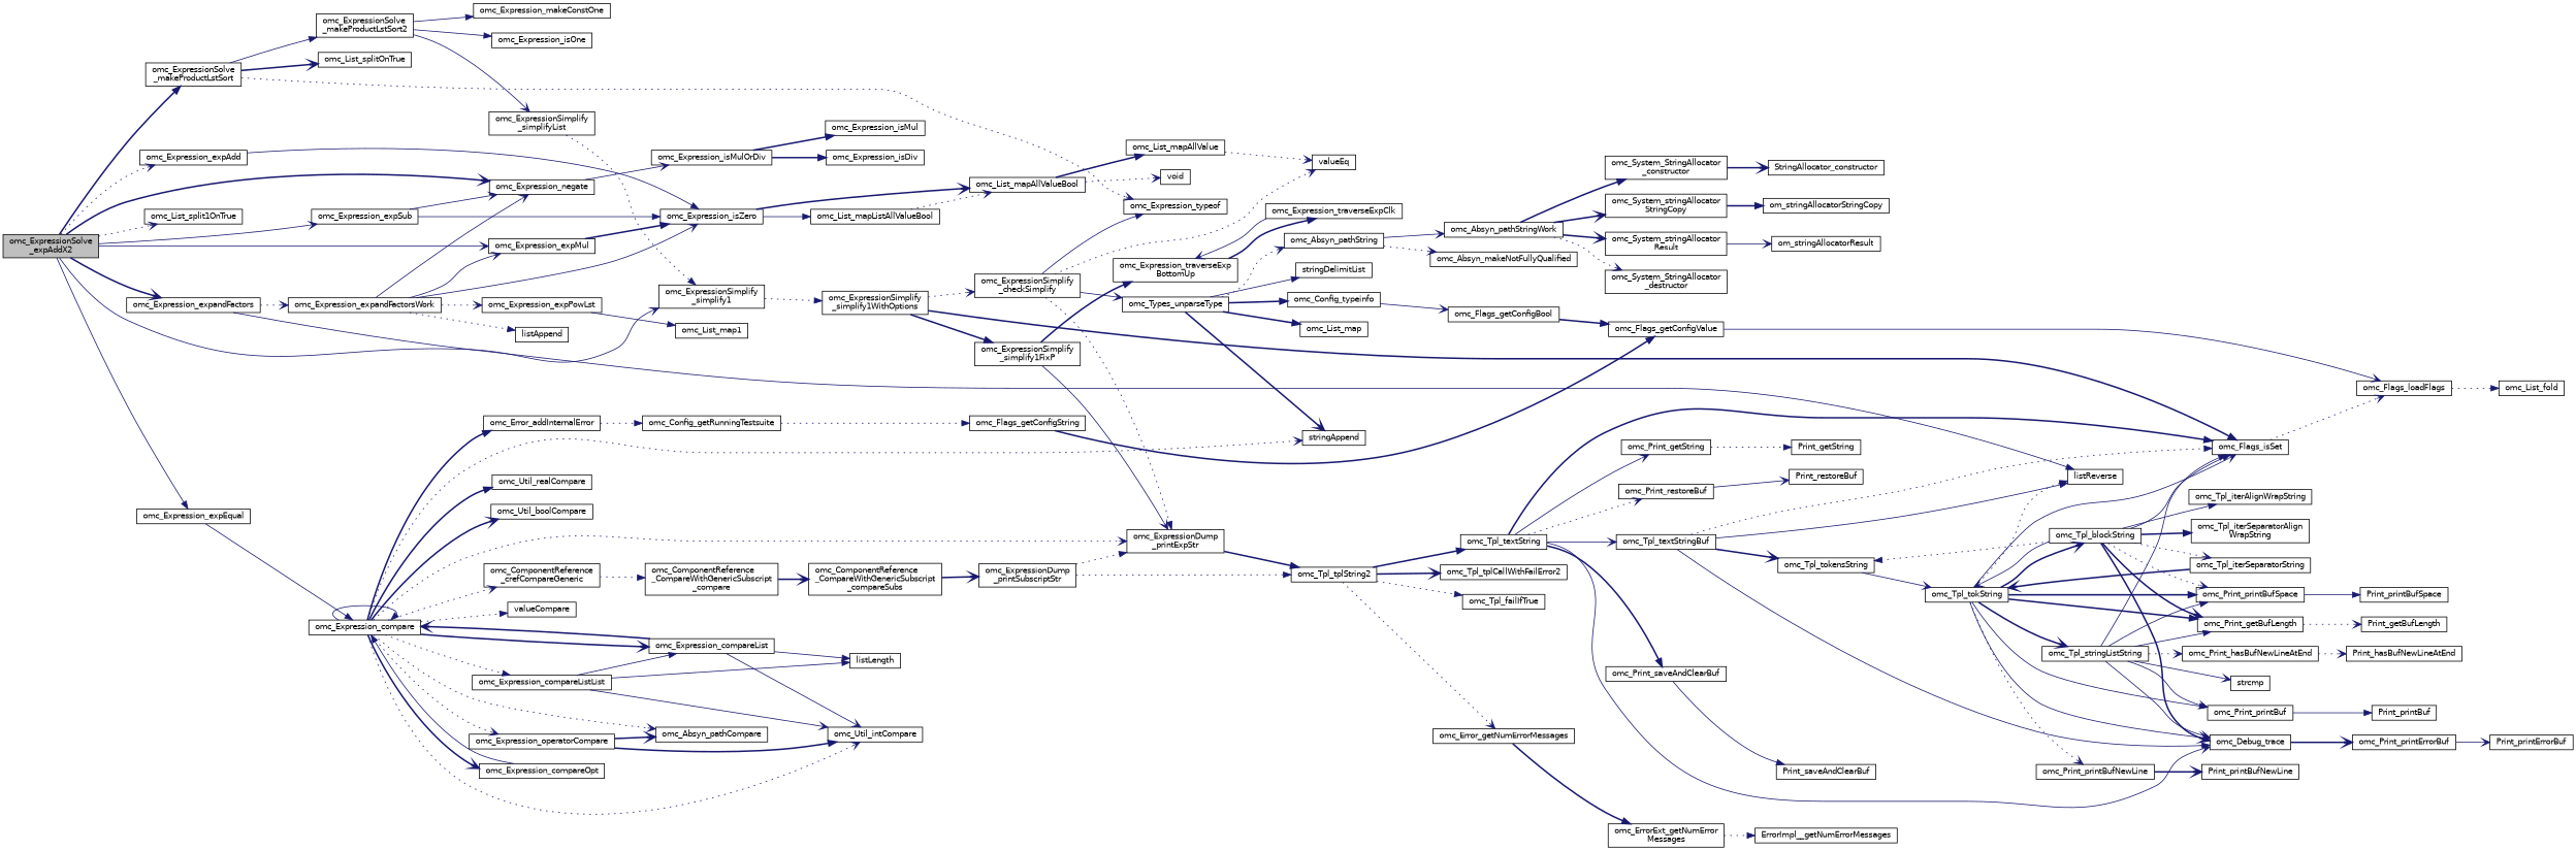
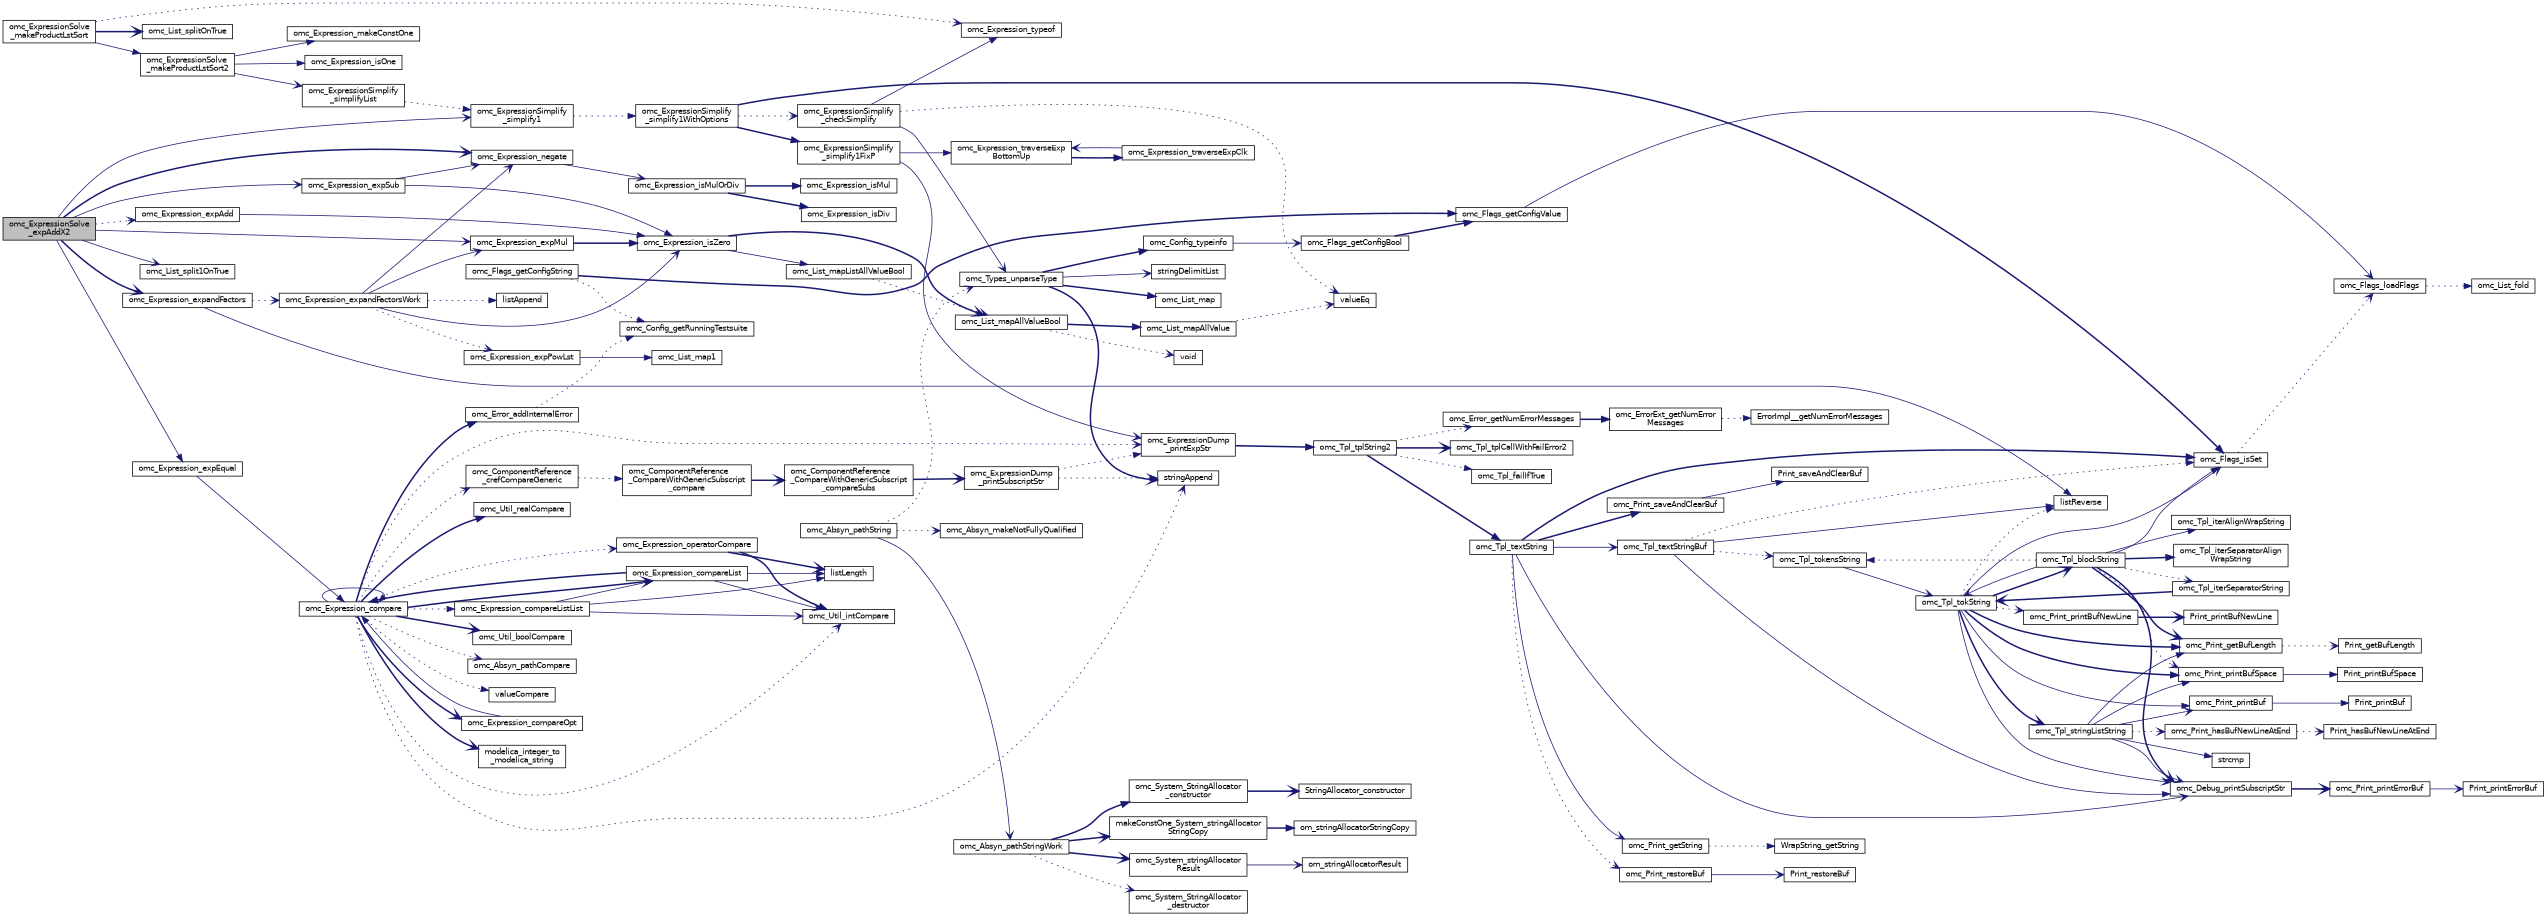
  digraph {
    rankdir=LR
    node [color=black fillcolor=white fontname=Helvetica fontsize=10 shape=record style=filled]
    edge [arrowhead=vee color=midnightblue fontname=Helvetica fontsize=10 labelfontname=Helvetica labelfontsize=10 style=solid]
    n1 [fillcolor=grey75 fontcolor=black height=0.2 label="omc_ExpressionSolve\l_expAddX2" width=0.4]
    n2 [height=0.2 label=omc_Expression_expandFactors width=0.4]
    n3 [height=0.2 label=omc_Expression_negate width=0.4]
    n4 [height=0.2 label=omc_Expression_expMul width=0.4]
    n5 [height=0.2 label=omc_List_split1OnTrue width=0.4]
    n6 [height=0.2 label="omc_ExpressionSolve\l_makeProductLstSort" width=0.4]
    n7 [height=0.2 label="omc_ExpressionSimplify\l_simplify1" width=0.4]
    n8 [height=0.2 label=omc_Expression_expEqual width=0.4]
    n9 [height=0.2 label=omc_Expression_expAdd width=0.4]
    n10 [height=0.2 label=omc_Expression_expSub width=0.4]
    n11 [height=0.2 label=listReverse width=0.4]
    n12 [height=0.2 label=omc_Expression_expandFactorsWork width=0.4]
    n13 [height=0.2 label=omc_Expression_isMulOrDiv width=0.4]
    n14 [height=0.2 label=omc_Expression_isZero width=0.4]
    n15 [height=0.2 label=omc_Expression_typeof width=0.4]
    n16 [height=0.2 label=omc_List_splitOnTrue width=0.4]
    n17 [height=0.2 label="omc_ExpressionSolve\l_makeProductLstSort2" width=0.4]
    n18 [height=0.2 label="omc_ExpressionSimplify\l_simplify1WithOptions" width=0.4]
    n19 [height=0.2 label=omc_Expression_compare width=0.4]
    n20 [height=0.2 label=omc_Expression_expPowLst width=0.4]
    n21 [height=0.2 label=listAppend width=0.4]
    n22 [height=0.2 label=omc_List_map1 width=0.4]
    n23 [height=0.2 label=omc_List_mapAllValueBool width=0.4]
    n24 [height=0.2 label=omc_List_mapListAllValueBool width=0.4]
    n25 [height=0.2 label=omc_Expression_isMul width=0.4]
    n26 [height=0.2 label=omc_Expression_isDiv width=0.4]
    n27 [height=0.2 label=omc_List_mapAllValue width=0.4]
    n28 [height=0.2 label=void width=0.4]
    n29 [height=0.2 label=valueEq width=0.4]
    n30 [height=0.2 label=omc_Expression_makeConstOne width=0.4]
    n31 [height=0.2 label="omc_ExpressionSimplify\l_simplifyList" width=0.4]
    n32 [height=0.2 label=omc_Expression_isOne width=0.4]
    n33 [height=0.2 label="omc_ExpressionSimplify\l_simplify1FixP" width=0.4]
    n34 [height=0.2 label=omc_Flags_isSet width=0.4]
    n35 [height=0.2 label="omc_ExpressionSimplify\l_checkSimplify" width=0.4]
    n36 [height=0.2 label="omc_ExpressionDump\l_printExpStr" width=0.4]
    n37 [height=0.2 label="omc_Expression_traverseExp\lBottomUp" width=0.4]
    n38 [height=0.2 label=omc_Flags_loadFlags width=0.4]
    n39 [height=0.2 label=omc_Types_unparseType width=0.4]
    n40 [height=0.2 label=omc_Tpl_tplString2 width=0.4]
    n41 [height=0.2 label=omc_Expression_traverseExpClk width=0.4]
    n42 [height=0.2 label=omc_Error_getNumErrorMessages width=0.4]
    n43 [height=0.2 label=omc_Tpl_tplCallWithFailError2 width=0.4]
    n44 [height=0.2 label=omc_Tpl_failIfTrue width=0.4]
    n45 [height=0.2 label=omc_Tpl_textString width=0.4]
    n46 [height=0.2 label="omc_ErrorExt_getNumError\lMessages" width=0.4]
    n47 [height=0.2 label=omc_Print_saveAndClearBuf width=0.4]
    n48 [height=0.2 label=omc_Tpl_textStringBuf width=0.4]
-   n49 [height=0.2 label=omc_Debug_trace width=0.4]
+   n49 [height=0.2 label=omc_Debug_printSubscriptStr width=0.4]
    n50 [height=0.2 label=omc_Print_getString width=0.4]
    n51 [height=0.2 label=omc_Print_restoreBuf width=0.4]
    n52 [height=0.2 label=ErrorImpl__getNumErrorMessages width=0.4]
    n53 [height=0.2 label=Print_saveAndClearBuf width=0.4]
    n54 [height=0.2 label=omc_Tpl_tokensString width=0.4]
    n55 [height=0.2 label=omc_Print_printErrorBuf width=0.4]
-   n56 [height=0.2 label=Print_getString width=0.4]
+   n56 [height=0.2 label=WrapString_getString width=0.4]
    n57 [height=0.2 label=Print_restoreBuf width=0.4]
    n58 [height=0.2 label=omc_Tpl_tokString width=0.4]
    n59 [height=0.2 label=omc_Print_printBufNewLine width=0.4]
    n60 [height=0.2 label=omc_Print_getBufLength width=0.4]
    n61 [height=0.2 label=omc_Print_printBufSpace width=0.4]
    n62 [height=0.2 label=omc_Print_printBuf width=0.4]
    n63 [height=0.2 label=omc_Tpl_stringListString width=0.4]
    n64 [height=0.2 label=omc_Tpl_blockString width=0.4]
    n65 [height=0.2 label=Print_printBufNewLine width=0.4]
    n66 [height=0.2 label=Print_getBufLength width=0.4]
    n67 [height=0.2 label=Print_printBufSpace width=0.4]
    n68 [height=0.2 label=Print_printBuf width=0.4]
    n69 [height=0.2 label=strcmp width=0.4]
    n70 [height=0.2 label=omc_Print_hasBufNewLineAtEnd width=0.4]
    n71 [height=0.2 label=omc_Tpl_iterSeparatorString width=0.4]
    n72 [height=0.2 label="omc_Tpl_iterSeparatorAlign\lWrapString" width=0.4]
    n73 [height=0.2 label=omc_Tpl_iterAlignWrapString width=0.4]
    n74 [height=0.2 label=Print_hasBufNewLineAtEnd width=0.4]
    n75 [height=0.2 label=omc_List_fold width=0.4]
    n76 [height=0.2 label=Print_printErrorBuf width=0.4]
    n77 [height=0.2 label=stringDelimitList width=0.4]
    n78 [height=0.2 label=omc_List_map width=0.4]
    n79 [height=0.2 label=stringAppend width=0.4]
    n80 [height=0.2 label=omc_Config_typeinfo width=0.4]
    n81 [height=0.2 label=omc_Absyn_pathString width=0.4]
    n82 [height=0.2 label=omc_Flags_getConfigBool width=0.4]
    n83 [height=0.2 label=omc_Absyn_makeNotFullyQualified width=0.4]
    n84 [height=0.2 label=omc_Absyn_pathStringWork width=0.4]
    n85 [height=0.2 label=omc_Flags_getConfigValue width=0.4]
    n86 [height=0.2 label="omc_System_StringAllocator\l_constructor" width=0.4]
-   n87 [height=0.2 label="omc_System_stringAllocator\lStringCopy" width=0.4]
+   n87 [height=0.2 label="makeConstOne_System_stringAllocator\lStringCopy" width=0.4]
    n88 [height=0.2 label="omc_System_stringAllocator\lResult" width=0.4]
    n89 [height=0.2 label="omc_System_StringAllocator\l_destructor" width=0.4]
    n90 [height=0.2 label=StringAllocator_constructor width=0.4]
    n91 [height=0.2 label=om_stringAllocatorStringCopy width=0.4]
    n92 [height=0.2 label=om_stringAllocatorResult width=0.4]
    n93 [height=0.2 label=omc_Util_intCompare width=0.4]
    n94 [height=0.2 label=omc_Util_realCompare width=0.4]
    n95 [height=0.2 label=omc_Util_boolCompare width=0.4]
    n96 [height=0.2 label=omc_Absyn_pathCompare width=0.4]
    n97 [height=0.2 label="omc_ComponentReference\l_crefCompareGeneric" width=0.4]
    n98 [height=0.2 label=valueCompare width=0.4]
    n99 [height=0.2 label=omc_Expression_compareList width=0.4]
    n100 [height=0.2 label=omc_Expression_compareListList width=0.4]
    n101 [height=0.2 label=omc_Expression_operatorCompare width=0.4]
    n102 [height=0.2 label=omc_Expression_compareOpt width=0.4]
+   n103 [height=0.2 label="modelica_integer_to\l_modelica_string" width=0.4]
    n104 [height=0.2 label=omc_Error_addInternalError width=0.4]
    n105 [height=0.2 label="omc_ComponentReference\l_CompareWithGenericSubscript\l_compare" width=0.4]
    n106 [height=0.2 label=listLength width=0.4]
    n107 [height=0.2 label=omc_Config_getRunningTestsuite width=0.4]
    n108 [height=0.2 label="omc_ComponentReference\l_CompareWithGenericSubscript\l_compareSubs" width=0.4]
    n109 [height=0.2 label="omc_ExpressionDump\l_printSubscriptStr" width=0.4]
    n110 [height=0.2 label=omc_Flags_getConfigString width=0.4]
    n1 -> n2 [style=bold]
    n1 -> n3 [style=bold]
    n1 -> n4
-   n1 -> n5 [style=dotted]
-   n1 -> n6 [arrowhead=normal style=bold]
+   n1 -> n5
    n1 -> n7
    n1 -> n8 [arrowhead=normal]
    n1 -> n9 [style=dotted]
    n1 -> n10
    n2 -> n11 [arrowhead=normal]
    n2 -> n12 [style=dotted]
    n3 -> n13
    n4 -> n14 [arrowhead=normal style=bold]
    n6 -> n15 [style=dotted]
    n6 -> n16 [style=bold]
    n6 -> n17 [arrowhead=normal]
    n7 -> n18 [arrowhead=normal style=dotted]
    n8 -> n19 [arrowhead=normal]
    n9 -> n14 [arrowhead=normal]
    n10 -> n3
    n10 -> n14 [arrowhead=normal]
    n12 -> n3
    n12 -> n4
    n12 -> n14
    n12 -> n20 [style=dotted]
    n12 -> n21 [arrowhead=normal style=dotted]
    n13 -> n25 [arrowhead=normal style=bold]
    n13 -> n26 [arrowhead=normal style=bold]
    n14 -> n23 [style=bold]
    n14 -> n24 [arrowhead=normal]
    n17 -> n30 [arrowhead=normal]
    n17 -> n31
    n17 -> n32 [arrowhead=normal]
    n18 -> n33 [arrowhead=normal style=bold]
    n18 -> n34 [arrowhead=normal style=bold]
    n18 -> n35 [style=dotted]
    n19 -> n19 [arrowhead=normal]
    n19 -> n36 [style=dotted]
    n19 -> n79 [style=dotted]
    n19 -> n93 [style=dotted]
    n19 -> n94 [arrowhead=normal style=bold]
    n19 -> n95 [style=bold]
    n19 -> n96 [style=dotted]
    n19 -> n97 [style=dotted]
    n19 -> n98 [arrowhead=normal style=dotted]
    n19 -> n99 [style=bold]
    n19 -> n100 [arrowhead=normal style=dotted]
    n19 -> n101 [style=dotted]
    n19 -> n102 [style=bold]
+   n19 -> n103 [style=bold]
    n19 -> n104 [arrowhead=normal style=bold]
    n20 -> n22 [arrowhead=normal]
    n23 -> n27 [arrowhead=normal style=bold]
    n23 -> n28 [style=dotted]
    n24 -> n23 [style=dotted]
    n27 -> n29 [style=dotted]
    n31 -> n7 [arrowhead=normal style=dotted]
    n33 -> n36
-   n33 -> n37 [arrowhead=normal style=bold]
+   n33 -> n37 [arrowhead=normal]
    n34 -> n38 [style=dotted]
    n35 -> n15 [arrowhead=normal]
    n35 -> n29 [style=dotted]
-   n35 -> n36 [arrowhead=normal style=dotted]
    n35 -> n39
    n36 -> n40 [arrowhead=normal style=bold]
    n37 -> n41 [arrowhead=normal style=bold]
    n38 -> n75 [arrowhead=normal style=dotted]
-   n39 -> n77 [arrowhead=normal]
+   n39 -> n77
    n39 -> n78 [arrowhead=normal style=bold]
    n39 -> n79 [style=bold]
    n39 -> n80 [arrowhead=normal style=bold]
-   n39 -> n81 [style=dotted]
+   n81 -> n39 [style=dotted]
    n40 -> n42 [style=dotted]
    n40 -> n43 [style=bold]
    n40 -> n44 [arrowhead=normal style=dotted]
    n40 -> n45 [arrowhead=normal style=bold]
    n41 -> n37
    n42 -> n46 [arrowhead=normal style=bold]
    n45 -> n34 [arrowhead=normal style=bold]
    n45 -> n47 [arrowhead=normal style=bold]
    n45 -> n48
    n45 -> n49
    n45 -> n50
    n45 -> n51 [style=dotted]
    n46 -> n52 [arrowhead=normal style=dotted]
    n47 -> n53 [arrowhead=normal]
    n48 -> n11 [arrowhead=normal]
    n48 -> n34 [arrowhead=normal style=dotted]
    n48 -> n49 [arrowhead=normal]
-   n48 -> n54 [style=bold]
+   n48 -> n54 [style=dotted]
    n49 -> n55 [style=bold]
    n50 -> n56 [arrowhead=normal style=dotted]
    n51 -> n57
    n54 -> n58
    n55 -> n76
    n58 -> n11 [arrowhead=normal style=dotted]
    n58 -> n34
    n58 -> n49
    n58 -> n59 [style=dotted]
    n58 -> n60 [arrowhead=normal style=bold]
    n58 -> n61 [arrowhead=normal style=bold]
    n58 -> n62 [arrowhead=normal]
    n58 -> n63 [style=bold]
    n58 -> n64 [style=bold]
    n59 -> n65 [style=bold]
    n60 -> n66 [style=dotted]
    n61 -> n67 [arrowhead=normal]
    n62 -> n68 [arrowhead=normal]
-   n63 -> n34 [arrowhead=normal]
    n63 -> n49
    n63 -> n60 [arrowhead=normal]
    n63 -> n61 [arrowhead=normal]
    n63 -> n62
-   n63 -> n69
+   n63 -> n69 [arrowhead=normal]
    n63 -> n70 [style=dotted]
    n64 -> n34 [arrowhead=normal]
    n64 -> n49 [style=bold]
    n64 -> n54 [arrowhead=normal style=dotted]
    n64 -> n58
    n64 -> n60 [style=bold]
    n64 -> n61 [style=dotted]
    n64 -> n71 [style=dotted]
    n64 -> n72 [arrowhead=normal style=bold]
    n64 -> n73 [arrowhead=normal]
    n70 -> n74 [style=dotted]
    n71 -> n58 [style=bold]
    n80 -> n82
    n81 -> n83 [style=dotted]
    n81 -> n84
    n82 -> n85 [arrowhead=normal style=bold]
    n84 -> n86 [arrowhead=normal style=bold]
    n84 -> n87 [style=bold]
    n84 -> n88 [style=bold]
    n84 -> n89 [style=dotted]
    n85 -> n38
    n86 -> n90 [style=bold]
    n87 -> n91 [arrowhead=normal style=bold]
    n88 -> n92
    n97 -> n105 [arrowhead=normal style=dotted]
-   n99 -> n19 [style=bold]
+   n99 -> n19 [arrowhead=normal style=bold]
    n99 -> n93
    n99 -> n106 [arrowhead=normal]
    n100 -> n93
    n100 -> n99 [arrowhead=normal]
    n100 -> n106 [arrowhead=normal]
    n101 -> n93 [arrowhead=normal style=bold]
-   n101 -> n96 [style=bold]
+   n101 -> n106 [style=bold]
    n102 -> n19 [arrowhead=normal]
    n104 -> n107 [arrowhead=normal style=dotted]
    n105 -> n108 [style=bold]
-   n107 -> n110 [arrowhead=normal style=dotted]
+   n110 -> n107 [arrowhead=normal style=dotted]
    n108 -> n109 [style=bold]
    n109 -> n36 [arrowhead=normal style=dotted]
-   n109 -> n40 [arrowhead=normal style=dotted]
+   n109 -> n79 [arrowhead=normal style=dotted]
    n110 -> n85 [arrowhead=normal style=bold]
  }
